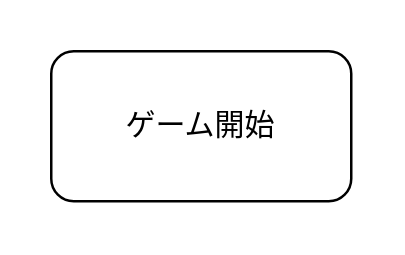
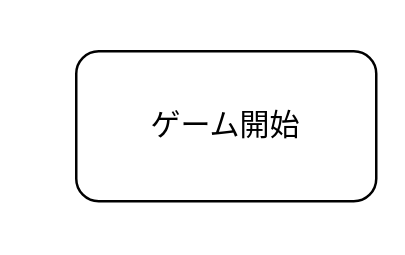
  <mxCell id="0" />
  <mxCell id="1" parent="0" />
- <mxCell id="2" value="ゲーム開始" style="rounded=1;whiteSpace=wrap;html=1;" vertex="1" parent="1"><mxGeometry x="20" y="20" width="120" height="60" as="geometry" /></mxCell>
+ <mxCell id="2" value="ゲーム開始" style="rounded=1;whiteSpace=wrap;html=1;" vertex="1" parent="1"><mxGeometry x="30" y="20" width="120" height="60" as="geometry" /></mxCell>
